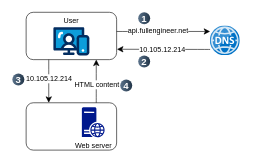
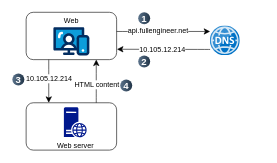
  <mxCell id="0" />
  <mxCell id="1" parent="0" />
  <mxCell id="2" value="" style="group" vertex="1" connectable="0" parent="1"><mxGeometry x="20" y="20" width="420" height="230" as="geometry" /></mxCell>
  <mxCell id="3" value="" style="rounded=1;whiteSpace=wrap;html=1;verticalAlign=top;horizontal=1;container=0;" vertex="1" parent="2"><mxGeometry x="23" y="151" width="151" height="79" as="geometry" /></mxCell>
- <mxCell id="4" value="User" style="rounded=1;whiteSpace=wrap;html=1;verticalAlign=top;horizontal=1;container=0;" vertex="1" parent="2"><mxGeometry x="23" width="151" height="79" as="geometry" /></mxCell>
+ <mxCell id="4" value="Web" style="rounded=1;whiteSpace=wrap;html=1;verticalAlign=top;horizontal=1;container=0;" vertex="1" parent="2"><mxGeometry x="23" width="151" height="79" as="geometry" /></mxCell>
  <mxCell id="5" value="" style="verticalLabelPosition=bottom;aspect=fixed;html=1;shape=mxgraph.salesforce.web;container=0;" vertex="1" parent="2"><mxGeometry x="68.5" y="25" width="60" height="47.4" as="geometry" /></mxCell>
  <mxCell id="6" value="" style="image;sketch=0;aspect=fixed;html=1;points=[];align=center;fontSize=12;image=img/lib/mscae/DNS.svg;container=0;" vertex="1" parent="2"><mxGeometry x="330" y="22.4" width="50" height="50" as="geometry" /></mxCell>
- <mxCell id="7" value="Web server" style="sketch=0;aspect=fixed;pointerEvents=1;shadow=0;dashed=0;html=1;strokeColor=none;labelPosition=center;verticalLabelPosition=bottom;verticalAlign=top;align=center;fillColor=#00188D;shape=mxgraph.mscae.enterprise.web_server;container=0;" vertex="1" parent="2"><mxGeometry x="116" y="158.5" width="38" height="50" as="geometry" /></mxCell>
+ <mxCell id="7" value="Web server" style="sketch=0;aspect=fixed;pointerEvents=1;shadow=0;dashed=0;html=1;strokeColor=none;labelPosition=center;verticalLabelPosition=bottom;verticalAlign=top;align=center;fillColor=#00188D;shape=mxgraph.mscae.enterprise.web_server;container=0;" vertex="1" parent="2"><mxGeometry x="86" y="158.5" width="38" height="50" as="geometry" /></mxCell>
  <mxCell id="8" value="" style="endArrow=classic;html=1;rounded=0;fontSize=12;startSize=8;endSize=8;curved=1;exitX=0.998;exitY=0.287;exitDx=0;exitDy=0;exitPerimeter=0;" edge="1" parent="2"><mxGeometry width="50" height="50" relative="1" as="geometry"><mxPoint x="173.998" y="32.023" as="sourcePoint" /><mxPoint x="330" y="32" as="targetPoint" /></mxGeometry></mxCell>
  <mxCell id="9" value="api.fullengineer.net" style="edgeLabel;html=1;align=center;verticalAlign=middle;resizable=0;points=[];fontSize=12;container=0;" vertex="1" connectable="0" parent="8"><mxGeometry x="-0.473" y="-1" relative="1" as="geometry"><mxPoint x="28" y="-3" as="offset" /></mxGeometry></mxCell>
  <mxCell id="10" value="" style="endArrow=classic;html=1;rounded=0;fontSize=12;startSize=8;endSize=8;curved=1;entryX=1.004;entryY=0.781;entryDx=0;entryDy=0;entryPerimeter=0;" edge="1" parent="2" target="4"><mxGeometry width="50" height="50" relative="1" as="geometry"><mxPoint x="330" y="62" as="sourcePoint" /><mxPoint x="180" y="62" as="targetPoint" /></mxGeometry></mxCell>
  <mxCell id="11" value="10.105.12.214" style="edgeLabel;html=1;align=center;verticalAlign=middle;resizable=0;points=[];fontSize=12;container=0;" vertex="1" connectable="0" parent="10"><mxGeometry x="0.292" y="3" relative="1" as="geometry"><mxPoint x="20" y="-2" as="offset" /></mxGeometry></mxCell>
  <mxCell id="12" value="" style="endArrow=classic;html=1;rounded=0;fontSize=12;startSize=8;endSize=8;curved=1;entryX=0.25;entryY=0;entryDx=0;entryDy=0;exitX=0.25;exitY=1;exitDx=0;exitDy=0;" edge="1" parent="2" source="4" target="3"><mxGeometry width="50" height="50" relative="1" as="geometry"><mxPoint x="90" y="112" as="sourcePoint" /><mxPoint x="140" y="62" as="targetPoint" /></mxGeometry></mxCell>
  <mxCell id="13" value="10.105.12.214" style="edgeLabel;html=1;align=center;verticalAlign=middle;resizable=0;points=[];fontSize=12;container=0;" vertex="1" connectable="0" parent="12"><mxGeometry x="-0.128" relative="1" as="geometry"><mxPoint as="offset" /></mxGeometry></mxCell>
  <mxCell id="14" value="" style="endArrow=classic;html=1;rounded=0;fontSize=12;startSize=8;endSize=8;curved=1;entryX=0.25;entryY=0;entryDx=0;entryDy=0;exitX=0.25;exitY=1;exitDx=0;exitDy=0;" edge="1" parent="2"><mxGeometry width="50" height="50" relative="1" as="geometry"><mxPoint x="140" y="151" as="sourcePoint" /><mxPoint x="140" y="79" as="targetPoint" /></mxGeometry></mxCell>
  <mxCell id="15" value="HTML content" style="edgeLabel;html=1;align=center;verticalAlign=middle;resizable=0;points=[];fontSize=12;container=0;" vertex="1" connectable="0" parent="14"><mxGeometry x="-0.128" relative="1" as="geometry"><mxPoint as="offset" /></mxGeometry></mxCell>
  <mxCell id="16" value="1" style="ellipse;whiteSpace=wrap;html=1;aspect=fixed;rotation=0;gradientColor=#223548;strokeColor=none;gradientDirection=east;fillColor=#5b738b;rounded=0;pointerEvents=0;fontFamily=Helvetica;fontSize=16;fontColor=#FFFFFF;spacingTop=4;spacingBottom=4;spacingLeft=4;spacingRight=4;points=[];fontStyle=1;container=0;" vertex="1" parent="2"><mxGeometry x="210" width="20" height="20" as="geometry" /></mxCell>
  <mxCell id="17" value="2" style="ellipse;whiteSpace=wrap;html=1;aspect=fixed;rotation=0;gradientColor=#223548;strokeColor=none;gradientDirection=east;fillColor=#5b738b;rounded=0;pointerEvents=0;fontFamily=Helvetica;fontSize=16;fontColor=#FFFFFF;spacingTop=4;spacingBottom=4;spacingLeft=4;spacingRight=4;points=[];fontStyle=1;container=0;" vertex="1" parent="2"><mxGeometry x="210" y="72" width="20" height="20" as="geometry" /></mxCell>
  <mxCell id="18" value="3" style="ellipse;whiteSpace=wrap;html=1;aspect=fixed;rotation=0;gradientColor=#223548;strokeColor=none;gradientDirection=east;fillColor=#5b738b;rounded=0;pointerEvents=0;fontFamily=Helvetica;fontSize=16;fontColor=#FFFFFF;spacingTop=4;spacingBottom=4;spacingLeft=4;spacingRight=4;points=[];fontStyle=1;container=0;" vertex="1" parent="2"><mxGeometry y="102" width="20" height="20" as="geometry" /></mxCell>
  <mxCell id="19" value="4" style="ellipse;whiteSpace=wrap;html=1;aspect=fixed;rotation=0;gradientColor=#223548;strokeColor=none;gradientDirection=east;fillColor=#5b738b;rounded=0;pointerEvents=0;fontFamily=Helvetica;fontSize=16;fontColor=#FFFFFF;spacingTop=4;spacingBottom=4;spacingLeft=4;spacingRight=4;points=[];fontStyle=1;container=0;" vertex="1" parent="2"><mxGeometry x="180" y="112" width="20" height="20" as="geometry" /></mxCell>
